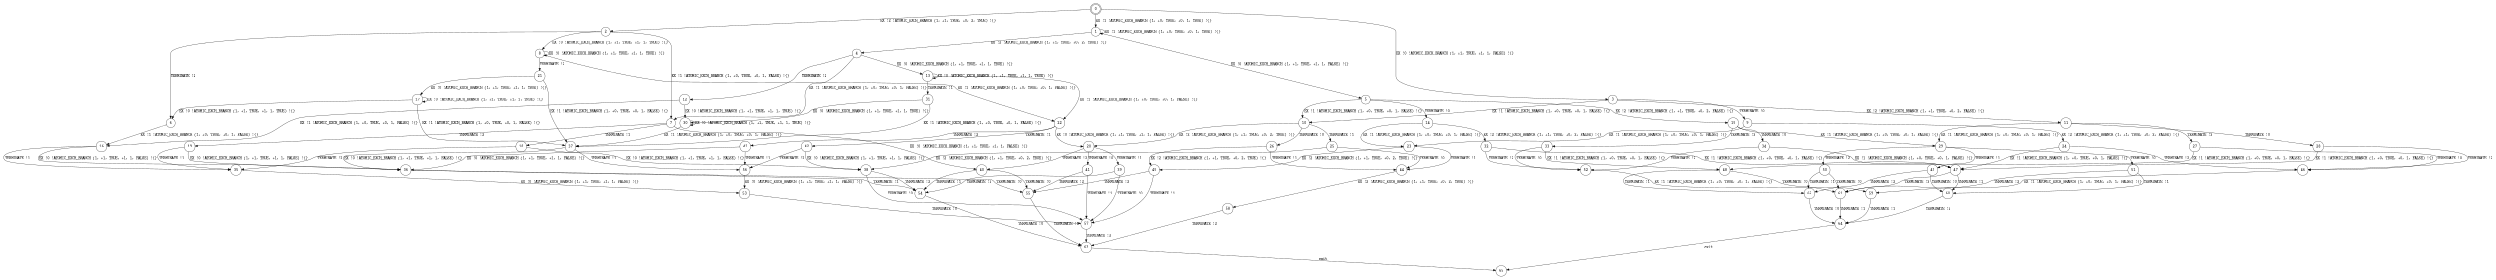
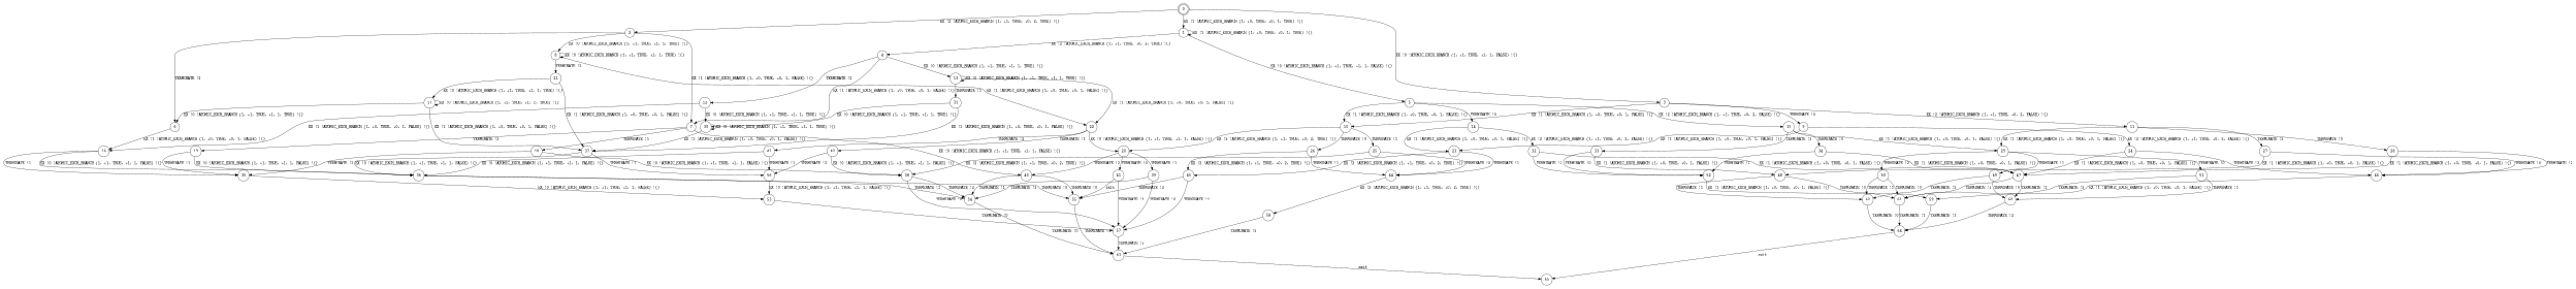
  digraph {
    fontname="Courier Prime"
    node [fontname="Courier Prime" shape=circle]
    edge [fontname="Courier Prime"]
    0 [peripheries=2]
    1
    2
    3
    4
    5
    6
    7
    8
    9
    10
    11
    12
    13
    14
    15
    16
    18
    19
    40
    21
    22
    23
    24
    20
    25
    26
    27
    28
    29
    30
    31
    32
    33
    34
    35
    36
    17
    37
    38
    39
    41
    42
    43
    44
    45
    46
    47
    48
    49
    50
    51
    52
    53
    54
    55
    56
    57
    58
    59
    60
    61
    62
    63
    64
    65
    0 -> 1 [label="EX !1 !ATOMIC_EXCH_BRANCH (1, +0, TRUE, +0, 1, TRUE) !{}"]
    0 -> 2 [label="EX !2 !ATOMIC_EXCH_BRANCH (1, +1, TRUE, +0, 2, TRUE) !{}"]
    0 -> 3 [label="EX !0 !ATOMIC_EXCH_BRANCH (1, +1, TRUE, +1, 1, FALSE) !{}"]
    1 -> 1 [label="EX !1 !ATOMIC_EXCH_BRANCH (1, +0, TRUE, +0, 1, TRUE) !{}"]
    1 -> 4 [label="EX !2 !ATOMIC_EXCH_BRANCH (1, +1, TRUE, +0, 2, TRUE) !{}"]
    1 -> 5 [label="EX !0 !ATOMIC_EXCH_BRANCH (1, +1, TRUE, +1, 1, FALSE) !{}"]
    2 -> 6 [label="TERMINATE !2"]
    2 -> 7 [label="EX !1 !ATOMIC_EXCH_BRANCH (1, +0, TRUE, +0, 1, FALSE) !{}"]
    2 -> 8 [label="EX !0 !ATOMIC_EXCH_BRANCH (1, +1, TRUE, +1, 1, TRUE) !{}"]
    3 -> 9 [label="TERMINATE !0"]
    3 -> 10 [label="EX !1 !ATOMIC_EXCH_BRANCH (1, +0, TRUE, +0, 1, FALSE) !{}"]
    3 -> 11 [label="EX !2 !ATOMIC_EXCH_BRANCH (1, +1, TRUE, +0, 2, FALSE) !{}"]
    4 -> 7 [label="EX !1 !ATOMIC_EXCH_BRANCH (1, +0, TRUE, +0, 1, FALSE) !{}"]
    4 -> 12 [label="TERMINATE !2"]
    4 -> 13 [label="EX !0 !ATOMIC_EXCH_BRANCH (1, +1, TRUE, +1, 1, TRUE) !{}"]
    5 -> 10 [label="EX !1 !ATOMIC_EXCH_BRANCH (1, +0, TRUE, +0, 1, FALSE) !{}"]
    5 -> 14 [label="TERMINATE !0"]
    5 -> 15 [label="EX !2 !ATOMIC_EXCH_BRANCH (1, +1, TRUE, +0, 2, FALSE) !{}"]
    6 -> 16 [label="EX !1 !ATOMIC_EXCH_BRANCH (1, +0, TRUE, +0, 1, FALSE) !{}"]
    7 -> 18 [label="TERMINATE !1"]
    7 -> 19 [label="TERMINATE !2"]
    7 -> 40 [label="EX !0 !ATOMIC_EXCH_BRANCH (1, +1, TRUE, +1, 1, FALSE) !{}"]
    8 -> 8 [label="EX !0 !ATOMIC_EXCH_BRANCH (1, +1, TRUE, +1, 1, TRUE) !{}"]
    8 -> 21 [label="TERMINATE !2"]
    8 -> 22 [label="EX !1 !ATOMIC_EXCH_BRANCH (1, +0, TRUE, +0, 1, FALSE) !{}"]
    9 -> 23 [label="EX !1 !ATOMIC_EXCH_BRANCH (1, +0, TRUE, +0, 1, FALSE) !{}"]
    9 -> 24 [label="EX !2 !ATOMIC_EXCH_BRANCH (1, +1, TRUE, +0, 2, FALSE) !{}"]
    10 -> 20 [label="EX !2 !ATOMIC_EXCH_BRANCH (1, +1, TRUE, +0, 2, TRUE) !{}"]
    10 -> 25 [label="TERMINATE !1"]
    10 -> 26 [label="TERMINATE !0"]
    11 -> 27 [label="TERMINATE !2"]
    11 -> 28 [label="TERMINATE !0"]
    11 -> 29 [label="EX !1 !ATOMIC_EXCH_BRANCH (1, +0, TRUE, +0, 1, FALSE) !{}"]
    12 -> 16 [label="EX !1 !ATOMIC_EXCH_BRANCH (1, +0, TRUE, +0, 1, FALSE) !{}"]
    12 -> 30 [label="EX !0 !ATOMIC_EXCH_BRANCH (1, +1, TRUE, +1, 1, TRUE) !{}"]
    13 -> 13 [label="EX !0 !ATOMIC_EXCH_BRANCH (1, +1, TRUE, +1, 1, TRUE) !{}"]
    13 -> 22 [label="EX !1 !ATOMIC_EXCH_BRANCH (1, +0, TRUE, +0, 1, FALSE) !{}"]
    13 -> 31 [label="TERMINATE !1"]
    14 -> 23 [label="EX !1 !ATOMIC_EXCH_BRANCH (1, +0, TRUE, +0, 1, FALSE) !{}"]
    14 -> 32 [label="EX !2 !ATOMIC_EXCH_BRANCH (1, +1, TRUE, +0, 2, FALSE) !{}"]
    15 -> 29 [label="EX !1 !ATOMIC_EXCH_BRANCH (1, +0, TRUE, +0, 1, FALSE) !{}"]
    15 -> 33 [label="TERMINATE !2"]
    15 -> 34 [label="TERMINATE !0"]
    16 -> 35 [label="TERMINATE !1"]
    16 -> 36 [label="EX !0 !ATOMIC_EXCH_BRANCH (1, +1, TRUE, +1, 1, FALSE) !{}"]
    18 -> 35 [label="TERMINATE !2"]
    18 -> 38 [label="EX !0 !ATOMIC_EXCH_BRANCH (1, +1, TRUE, +1, 1, FALSE) !{}"]
    19 -> 35 [label="TERMINATE !1"]
    19 -> 36 [label="EX !0 !ATOMIC_EXCH_BRANCH (1, +1, TRUE, +1, 1, FALSE) !{}"]
    40 -> 54 [label="TERMINATE !1"]
    40 -> 55 [label="TERMINATE !0"]
    21 -> 17 [label="EX !0 !ATOMIC_EXCH_BRANCH (1, +1, TRUE, +1, 1, TRUE) !{}"]
    21 -> 37 [label="EX !1 !ATOMIC_EXCH_BRANCH (1, +0, TRUE, +0, 1, FALSE) !{}"]
    22 -> 20 [label="EX !0 !ATOMIC_EXCH_BRANCH (1, +1, TRUE, +1, 1, FALSE) !{}"]
    22 -> 42 [label="TERMINATE !1"]
    22 -> 43 [label="TERMINATE !2"]
    23 -> 44 [label="TERMINATE !1"]
    23 -> 45 [label="EX !2 !ATOMIC_EXCH_BRANCH (1, +1, TRUE, +0, 2, TRUE) !{}"]
    24 -> 46 [label="TERMINATE !2"]
    24 -> 47 [label="EX !1 !ATOMIC_EXCH_BRANCH (1, +0, TRUE, +0, 1, FALSE) !{}"]
    20 -> 40 [label="TERMINATE !2"]
    20 -> 39 [label="TERMINATE !1"]
    20 -> 41 [label="TERMINATE !0"]
    25 -> 38 [label="EX !2 !ATOMIC_EXCH_BRANCH (1, +1, TRUE, +0, 2, TRUE) !{}"]
    25 -> 44 [label="TERMINATE !0"]
    26 -> 44 [label="TERMINATE !1"]
    26 -> 45 [label="EX !2 !ATOMIC_EXCH_BRANCH (1, +1, TRUE, +0, 2, TRUE) !{}"]
    27 -> 46 [label="TERMINATE !0"]
    27 -> 48 [label="EX !1 !ATOMIC_EXCH_BRANCH (1, +0, TRUE, +0, 1, FALSE) !{}"]
    28 -> 46 [label="TERMINATE !2"]
    28 -> 47 [label="EX !1 !ATOMIC_EXCH_BRANCH (1, +0, TRUE, +0, 1, FALSE) !{}"]
    29 -> 49 [label="TERMINATE !1"]
    29 -> 50 [label="TERMINATE !2"]
    29 -> 51 [label="TERMINATE !0"]
    30 -> 30 [label="EX !0 !ATOMIC_EXCH_BRANCH (1, +1, TRUE, +1, 1, TRUE) !{}"]
    30 -> 37 [label="EX !1 !ATOMIC_EXCH_BRANCH (1, +0, TRUE, +0, 1, FALSE) !{}"]
    31 -> 30 [label="EX !0 !ATOMIC_EXCH_BRANCH (1, +1, TRUE, +1, 1, TRUE) !{}"]
    31 -> 37 [label="EX !1 !ATOMIC_EXCH_BRANCH (1, +0, TRUE, +0, 1, FALSE) !{}"]
    32 -> 47 [label="EX !1 !ATOMIC_EXCH_BRANCH (1, +0, TRUE, +0, 1, FALSE) !{}"]
    32 -> 52 [label="TERMINATE !2"]
    33 -> 48 [label="EX !1 !ATOMIC_EXCH_BRANCH (1, +0, TRUE, +0, 1, FALSE) !{}"]
    33 -> 52 [label="TERMINATE !0"]
    34 -> 47 [label="EX !1 !ATOMIC_EXCH_BRANCH (1, +0, TRUE, +0, 1, FALSE) !{}"]
    34 -> 52 [label="TERMINATE !2"]
    35 -> 53 [label="EX !0 !ATOMIC_EXCH_BRANCH (1, +1, TRUE, +1, 1, FALSE) !{}"]
    36 -> 54 [label="TERMINATE !1"]
    36 -> 55 [label="TERMINATE !0"]
    17 -> 6 [label="EX !0 !ATOMIC_EXCH_BRANCH (1, +1, TRUE, +1, 1, TRUE) !{}"]
    17 -> 17 [label="EX !0 !ATOMIC_EXCH_BRANCH (1, +1, TRUE, +1, 1, TRUE) !{}"]
    17 -> 37 [label="EX !1 !ATOMIC_EXCH_BRANCH (1, +0, TRUE, +0, 1, FALSE) !{}"]
    37 -> 36 [label="EX !0 !ATOMIC_EXCH_BRANCH (1, +1, TRUE, +1, 1, FALSE) !{}"]
    37 -> 56 [label="TERMINATE !1"]
    38 -> 54 [label="TERMINATE !2"]
    38 -> 57 [label="TERMINATE !0"]
    39 -> 54 [label="TERMINATE !2"]
    39 -> 57 [label="TERMINATE !0"]
-   41 -> 55 [label="TERMINATE !2"]
+   41 -> 55 [label=exit]
    41 -> 57 [label="TERMINATE !1"]
    42 -> 38 [label="EX !0 !ATOMIC_EXCH_BRANCH (1, +1, TRUE, +1, 1, FALSE) !{}"]
    42 -> 56 [label="TERMINATE !2"]
    43 -> 36 [label="EX !0 !ATOMIC_EXCH_BRANCH (1, +1, TRUE, +1, 1, FALSE) !{}"]
    43 -> 56 [label="TERMINATE !1"]
    44 -> 58 [label="EX !2 !ATOMIC_EXCH_BRANCH (1, +1, TRUE, +0, 2, TRUE) !{}"]
    45 -> 55 [label="TERMINATE !2"]
    45 -> 57 [label="TERMINATE !1"]
    46 -> 59 [label="EX !1 !ATOMIC_EXCH_BRANCH (1, +0, TRUE, +0, 1, FALSE) !{}"]
    47 -> 60 [label="TERMINATE !1"]
    47 -> 61 [label="TERMINATE !2"]
    48 -> 61 [label="TERMINATE !0"]
    48 -> 62 [label="TERMINATE !1"]
    49 -> 60 [label="TERMINATE !0"]
    49 -> 62 [label="TERMINATE !2"]
    50 -> 61 [label="TERMINATE !0"]
    50 -> 62 [label="TERMINATE !1"]
    51 -> 60 [label="TERMINATE !1"]
    51 -> 61 [label="TERMINATE !2"]
    52 -> 59 [label="EX !1 !ATOMIC_EXCH_BRANCH (1, +0, TRUE, +0, 1, FALSE) !{}"]
    53 -> 57 [label="TERMINATE !0"]
    54 -> 63 [label="TERMINATE !0"]
    55 -> 63 [label="TERMINATE !1"]
    56 -> 53 [label="EX !0 !ATOMIC_EXCH_BRANCH (1, +1, TRUE, +1, 1, FALSE) !{}"]
    57 -> 63 [label="TERMINATE !2"]
    58 -> 63 [label="TERMINATE !2"]
    59 -> 64 [label="TERMINATE !1"]
    60 -> 64 [label="TERMINATE !2"]
    61 -> 64 [label="TERMINATE !1"]
    62 -> 64 [label="TERMINATE !0"]
    63 -> 65 [label=exit]
    64 -> 65 [label=exit]
  }
